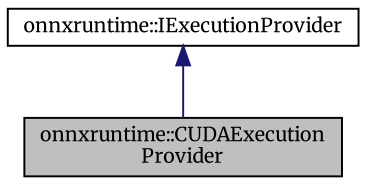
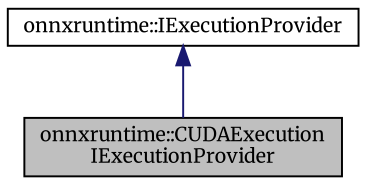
  digraph {
    fontname=Merriweather
    node [color=black fontname=Merriweather fontsize=10 shape=record style=filled]
-   n1 [fillcolor=grey75 fontcolor=black height=0.2 label="onnxruntime::CUDAExecution\lProvider" width=0.4]
+   n1 [fillcolor=grey75 fontcolor=black height=0.2 label="onnxruntime::CUDAExecution\lIExecutionProvider" width=0.4]
    n2 [fillcolor=white height=0.2 label="onnxruntime::IExecutionProvider" width=0.4]
    n2 -> n1 [color=midnightblue dir=back fontname=Merriweather fontsize=10 labelfontname=Helvetica labelfontsize=10 style=solid]
  }
